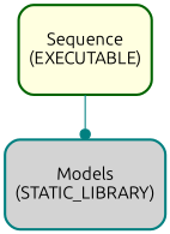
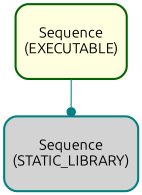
  digraph {
    fontname=Ubuntu
    node [fontname=Ubuntu shape=box style="filled,bold,rounded"]
-   n1 [color=teal fillcolor=lightgrey height=1 label="Models\n(STATIC_LIBRARY)"]
+   n1 [color=teal fillcolor=lightgrey height=1 label="Sequence\n(STATIC_LIBRARY)"]
    n2 [color=darkgreen fillcolor=lightyellow height=1 label="Sequence\n(EXECUTABLE)"]
    n2 -> n1 [color=teal arrowhead=dot fontname=Ubuntu]
  }
